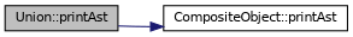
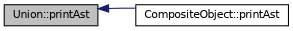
  digraph {
    rankdir=LR
    node [color=black fontname=Helvetica fontsize=10 shape=record style=filled]
    n1 [fillcolor=grey75 fontcolor=black height=0.2 label="Union::printAst" width=0.4]
    n2 [fillcolor=white height=0.2 label="CompositeObject::printAst" width=0.4]
-   n1 -> n2 [color=midnightblue fontname=Helvetica fontsize=10 labelfontname=Helvetica labelfontsize=10 style=solid]
+   n2 -> n1 [color=midnightblue fontname=Helvetica fontsize=10 labelfontname=Helvetica labelfontsize=10 style=solid]
  }
